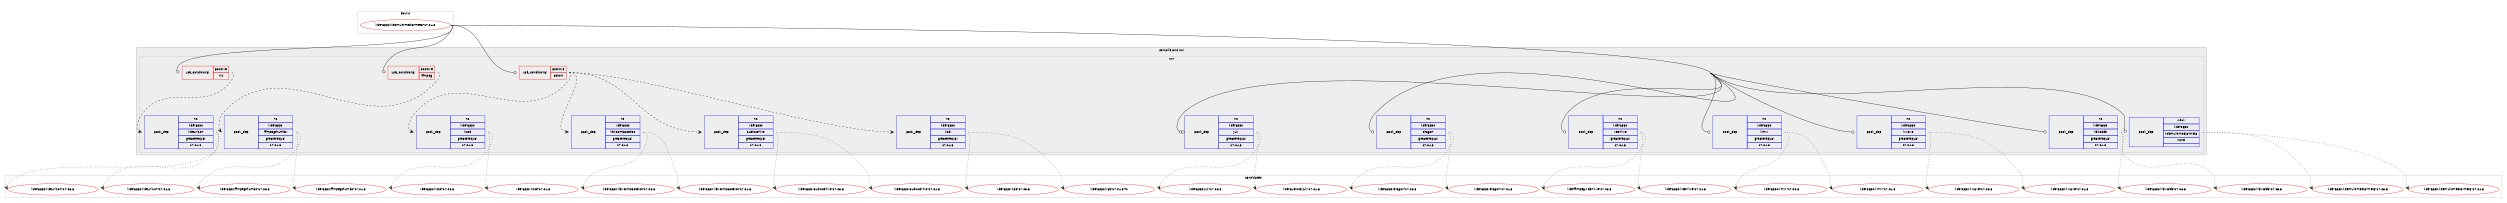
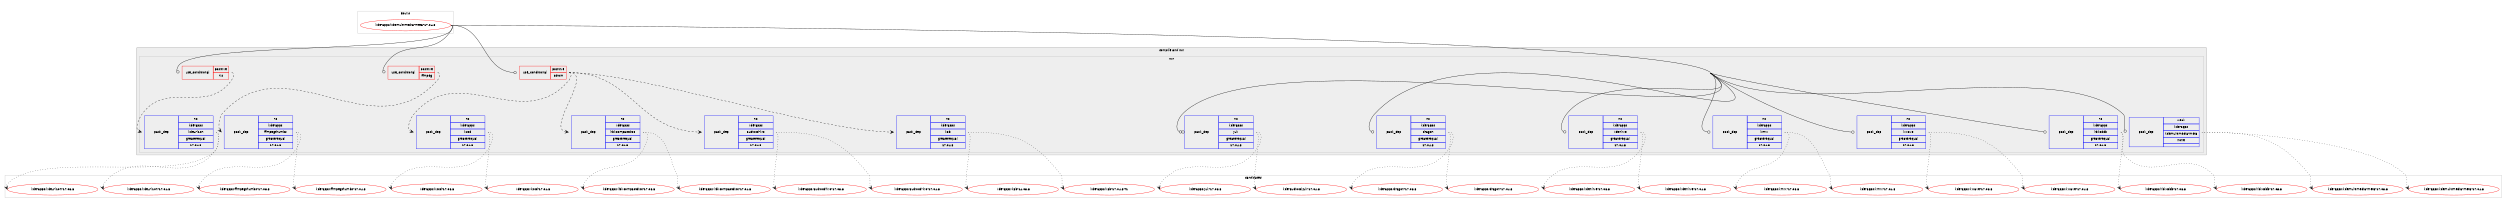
  digraph {
    compound=true
    concentrate=true
    fontname=Helvetica
    fontsize=10
    newrank=true
    rankdir=TB
    ranksep=1.5
    node [color=red fontname=Helvetica fontsize=10]
    edge [arrowhead=vee headport=w style=dotted tailport=e weight=100]
    n1 [label="kde-apps/kdemultimedia-meta-17.04.3" width=4]
    n2 [color=blue label=<<TABLE BORDER="0" CELLBORDER="1" CELLSPACING="0" CELLPADDING="4" WIDTH="220"><TR><TD ROWSPAN="6" CELLPADDING="30">pack_dep</TD></TR><TR><TD WIDTH="110">no</TD></TR><TR><TD>kde-apps</TD></TR><TR><TD>audiocd-kio</TD></TR><TR><TD>greaterequal</TD></TR><TR><TD>17.04.3</TD></TR></TABLE>> shape=none]
    n3 [color=blue label=<<TABLE BORDER="0" CELLBORDER="1" CELLSPACING="0" CELLPADDING="4" WIDTH="220"><TR><TD ROWSPAN="6" CELLPADDING="30">pack_dep</TD></TR><TR><TD WIDTH="110">no</TD></TR><TR><TD>kde-apps</TD></TR><TR><TD>k3b</TD></TR><TR><TD>greaterequal</TD></TR><TR><TD>17.04.3</TD></TR></TABLE>> shape=none]
    n4 [color=blue label=<<TABLE BORDER="0" CELLBORDER="1" CELLSPACING="0" CELLPADDING="4" WIDTH="220"><TR><TD ROWSPAN="6" CELLPADDING="30">pack_dep</TD></TR><TR><TD WIDTH="110">no</TD></TR><TR><TD>kde-apps</TD></TR><TR><TD>kscd</TD></TR><TR><TD>greaterequal</TD></TR><TR><TD>17.04.3</TD></TR></TABLE>> shape=none]
    n5 [color=blue label=<<TABLE BORDER="0" CELLBORDER="1" CELLSPACING="0" CELLPADDING="4" WIDTH="220"><TR><TD ROWSPAN="6" CELLPADDING="30">pack_dep</TD></TR><TR><TD WIDTH="110">no</TD></TR><TR><TD>kde-apps</TD></TR><TR><TD>libkcompactdisc</TD></TR><TR><TD>greaterequal</TD></TR><TR><TD>17.04.3</TD></TR></TABLE>> shape=none]
    n6 [label=<<TABLE BORDER="0" CELLBORDER="1" CELLSPACING="0" CELLPADDING="4"><TR><TD ROWSPAN="3" CELLPADDING="10">use_conditional</TD></TR><TR><TD>positive</TD></TR><TR><TD>cdrom</TD></TR></TABLE>> shape=none]
    n7 [color=blue label=<<TABLE BORDER="0" CELLBORDER="1" CELLSPACING="0" CELLPADDING="4" WIDTH="220"><TR><TD ROWSPAN="6" CELLPADDING="30">pack_dep</TD></TR><TR><TD WIDTH="110">no</TD></TR><TR><TD>kde-apps</TD></TR><TR><TD>juk</TD></TR><TR><TD>greaterequal</TD></TR><TR><TD>17.04.3</TD></TR></TABLE>> shape=none]
    n8 [color=blue label=<<TABLE BORDER="0" CELLBORDER="1" CELLSPACING="0" CELLPADDING="4" WIDTH="220"><TR><TD ROWSPAN="6" CELLPADDING="30">pack_dep</TD></TR><TR><TD WIDTH="110">no</TD></TR><TR><TD>kde-apps</TD></TR><TR><TD>ffmpegthumbs</TD></TR><TR><TD>greaterequal</TD></TR><TR><TD>17.04.3</TD></TR></TABLE>> shape=none]
    n9 [label=<<TABLE BORDER="0" CELLBORDER="1" CELLSPACING="0" CELLPADDING="4"><TR><TD ROWSPAN="3" CELLPADDING="10">use_conditional</TD></TR><TR><TD>positive</TD></TR><TR><TD>ffmpeg</TD></TR></TABLE>> shape=none]
    n10 [color=blue label=<<TABLE BORDER="0" CELLBORDER="1" CELLSPACING="0" CELLPADDING="4" WIDTH="220"><TR><TD ROWSPAN="6" CELLPADDING="30">pack_dep</TD></TR><TR><TD WIDTH="110">no</TD></TR><TR><TD>kde-apps</TD></TR><TR><TD>kde4-l10n</TD></TR><TR><TD>greaterequal</TD></TR><TR><TD>17.04.3</TD></TR></TABLE>> shape=none]
    n11 [label=<<TABLE BORDER="0" CELLBORDER="1" CELLSPACING="0" CELLPADDING="4"><TR><TD ROWSPAN="3" CELLPADDING="10">use_conditional</TD></TR><TR><TD>positive</TD></TR><TR><TD>nls</TD></TR></TABLE>> shape=none]
    n12 [color=blue label=<<TABLE BORDER="0" CELLBORDER="1" CELLSPACING="0" CELLPADDING="4" WIDTH="220"><TR><TD ROWSPAN="6" CELLPADDING="30">pack_dep</TD></TR><TR><TD WIDTH="110">no</TD></TR><TR><TD>kde-apps</TD></TR><TR><TD>dragon</TD></TR><TR><TD>greaterequal</TD></TR><TR><TD>17.04.3</TD></TR></TABLE>> shape=none]
    n13 [color=blue label=<<TABLE BORDER="0" CELLBORDER="1" CELLSPACING="0" CELLPADDING="4" WIDTH="220"><TR><TD ROWSPAN="6" CELLPADDING="30">pack_dep</TD></TR><TR><TD WIDTH="110">no</TD></TR><TR><TD>kde-apps</TD></TR><TR><TD>kdenlive</TD></TR><TR><TD>greaterequal</TD></TR><TR><TD>17.04.3</TD></TR></TABLE>> shape=none]
    n14 [color=blue label=<<TABLE BORDER="0" CELLBORDER="1" CELLSPACING="0" CELLPADDING="4" WIDTH="220"><TR><TD ROWSPAN="6" CELLPADDING="30">pack_dep</TD></TR><TR><TD WIDTH="110">no</TD></TR><TR><TD>kde-apps</TD></TR><TR><TD>kmix</TD></TR><TR><TD>greaterequal</TD></TR><TR><TD>17.04.3</TD></TR></TABLE>> shape=none]
    n15 [color=blue label=<<TABLE BORDER="0" CELLBORDER="1" CELLSPACING="0" CELLPADDING="4" WIDTH="220"><TR><TD ROWSPAN="6" CELLPADDING="30">pack_dep</TD></TR><TR><TD WIDTH="110">no</TD></TR><TR><TD>kde-apps</TD></TR><TR><TD>kwave</TD></TR><TR><TD>greaterequal</TD></TR><TR><TD>17.04.3</TD></TR></TABLE>> shape=none]
    n16 [color=blue label=<<TABLE BORDER="0" CELLBORDER="1" CELLSPACING="0" CELLPADDING="4" WIDTH="220"><TR><TD ROWSPAN="6" CELLPADDING="30">pack_dep</TD></TR><TR><TD WIDTH="110">no</TD></TR><TR><TD>kde-apps</TD></TR><TR><TD>libkcddb</TD></TR><TR><TD>greaterequal</TD></TR><TR><TD>17.04.3</TD></TR></TABLE>> shape=none]
    n17 [color=blue label=<<TABLE BORDER="0" CELLBORDER="1" CELLSPACING="0" CELLPADDING="4" WIDTH="220"><TR><TD ROWSPAN="6" CELLPADDING="30">pack_dep</TD></TR><TR><TD WIDTH="110">weak</TD></TR><TR><TD>kde-apps</TD></TR><TR><TD>kdemultimedia-meta</TD></TR><TR><TD>none</TD></TR><TR><TD></TD></TR></TABLE>> shape=none]
    n18 [label="kde-apps/audiocd-kio-17.04.3" width=4]
    n19 [label="kde-apps/audiocd-kio-17.08.3" width=4]
    n20 [label="kde-apps/k3b-17.04.3-r1" width=4]
-   n21 [label="kde-apps/k3b-17.08.3" width=4]
+   n21 [label="kde-apps/k3b-14.08.3" width=4]
    n22 [label="kde-apps/kscd-17.04.3" width=4]
    n23 [label="kde-apps/kscd-17.08.3" width=4]
    n24 [label="kde-apps/libkcompactdisc-17.04.3" width=4]
    n25 [label="kde-apps/libkcompactdisc-17.08.3" width=4]
    n26 [label="kde-apps/ffmpegthumbs-17.04.3" width=4]
    n27 [label="kde-apps/ffmpegthumbs-17.08.3" width=4]
    n28 [label="kde-apps/kde4-l10n-17.04.3" width=4]
    n29 [label="kde-apps/kde4-l10n-17.08.3" width=4]
    n30 [label="kde-apps/dragon-17.04.3" width=4]
    n31 [label="kde-apps/dragon-17.08.3" width=4]
    n32 [label="kde-audiocd/juk-17.04.3" width=4]
    n33 [label="kde-apps/juk-17.08.3" width=4]
    n34 [label="kde-apps/kdenlive-17.04.3" width=4]
-   n35 [label="kde-ffmpeg/kdenlive-17.08.3" width=4]
+   n35 [label="kde-apps/kdenlive-17.08.3" width=4]
    n36 [label="kde-apps/kmix-17.04.3" width=4]
    n37 [label="kde-apps/kmix-17.08.3" width=4]
    n38 [label="kde-apps/kwave-17.04.3" width=4]
    n39 [label="kde-apps/kwave-17.08.3" width=4]
    n40 [label="kde-apps/libkcddb-17.05.3" width=4]
    n41 [label="kde-apps/libkcddb-17.08.3" width=4]
    n42 [label="kde-apps/kdemultimedia-meta-17.04.3" width=4]
    n43 [label="kde-apps/kdemultimedia-meta-17.08.3" width=4]
    subgraph cluster_1 {
      color=gray
      label=<<i>ebuild</i>>
      rank=same
      n1
    }
    subgraph cluster_2 {
      color=gray
      label=<<i>dependencies</i>>
      subgraph cluster_3 {
        color=gray
        fillcolor="#eeeeee"
        label=<<i>compile</i>>
        style=filled
      }
      subgraph cluster_4 {
        color=gray
        fillcolor="#eeeeee"
        label=<<i>compile and run</i>>
        style=filled
      }
      subgraph cluster_5 {
        color=gray
        fillcolor="#eeeeee"
        label=<<i>run</i>>
        style=filled
        subgraph sub_6 {
          color=gray
          fillcolor="#eeeeee"
          label=<<i>run</i>>
          style=filled
          n6
          subgraph sub_7 {
            color=gray
            fillcolor="#eeeeee"
            label=<<i>run</i>>
            style=filled
            n2
          }
          subgraph sub_8 {
            color=gray
            fillcolor="#eeeeee"
            label=<<i>run</i>>
            style=filled
            n3
          }
          subgraph sub_9 {
            color=gray
            fillcolor="#eeeeee"
            label=<<i>run</i>>
            style=filled
            n4
          }
          subgraph sub_10 {
            color=gray
            fillcolor="#eeeeee"
            label=<<i>run</i>>
            style=filled
            n5
          }
        }
        subgraph sub_11 {
          color=gray
          fillcolor="#eeeeee"
          label=<<i>run</i>>
          style=filled
          n7
        }
        subgraph sub_12 {
          color=gray
          fillcolor="#eeeeee"
          label=<<i>run</i>>
          style=filled
          n9
          subgraph sub_13 {
            color=gray
            fillcolor="#eeeeee"
            label=<<i>run</i>>
            style=filled
            n8
          }
        }
        subgraph sub_14 {
          color=gray
          fillcolor="#eeeeee"
          label=<<i>run</i>>
          style=filled
          n11
          subgraph sub_15 {
            color=gray
            fillcolor="#eeeeee"
            label=<<i>run</i>>
            style=filled
            n10
          }
        }
        subgraph sub_16 {
          color=gray
          fillcolor="#eeeeee"
          label=<<i>run</i>>
          style=filled
          n12
        }
        subgraph sub_17 {
          color=gray
          fillcolor="#eeeeee"
          label=<<i>run</i>>
          style=filled
          n13
        }
        subgraph sub_18 {
          color=gray
          fillcolor="#eeeeee"
          label=<<i>run</i>>
          style=filled
          n14
        }
        subgraph sub_19 {
          color=gray
          fillcolor="#eeeeee"
          label=<<i>run</i>>
          style=filled
          n15
        }
        subgraph sub_20 {
          color=gray
          fillcolor="#eeeeee"
          label=<<i>run</i>>
          style=filled
          n16
        }
        subgraph sub_21 {
          color=gray
          fillcolor="#eeeeee"
          label=<<i>run</i>>
          style=filled
          n17
        }
      }
    }
    subgraph cluster_22 {
      color=gray
      label=<<i>candidates</i>>
      rank=same
      subgraph sub_23 {
        color=black
        label=<<i>candidates</i>>
        nodesep=1
        rank=same
        n18
        n19
      }
      subgraph sub_24 {
        color=black
        label=<<i>candidates</i>>
        nodesep=1
        rank=same
        n20
        n21
      }
      subgraph sub_25 {
        color=black
        label=<<i>candidates</i>>
        nodesep=1
        rank=same
        n22
        n23
      }
      subgraph sub_26 {
        color=black
        label=<<i>candidates</i>>
        nodesep=1
        rank=same
        n24
        n25
      }
      subgraph sub_27 {
        color=black
        label=<<i>candidates</i>>
        nodesep=1
        rank=same
        n26
        n27
      }
      subgraph sub_28 {
        color=black
        label=<<i>candidates</i>>
        nodesep=1
        rank=same
        n28
        n29
      }
      subgraph sub_29 {
        color=black
        label=<<i>candidates</i>>
        nodesep=1
        rank=same
        n30
        n31
      }
      subgraph sub_30 {
        color=black
        label=<<i>candidates</i>>
        nodesep=1
        rank=same
        n32
        n33
      }
      subgraph sub_31 {
        color=black
        label=<<i>candidates</i>>
        nodesep=1
        rank=same
        n34
        n35
      }
      subgraph sub_32 {
        color=black
        label=<<i>candidates</i>>
        nodesep=1
        rank=same
        n36
        n37
      }
      subgraph sub_33 {
        color=black
        label=<<i>candidates</i>>
        nodesep=1
        rank=same
        n38
        n39
      }
      subgraph sub_34 {
        color=black
        label=<<i>candidates</i>>
        nodesep=1
        rank=same
        n40
        n41
      }
      subgraph sub_35 {
        color=black
        label=<<i>candidates</i>>
        nodesep=1
        rank=same
        n42
        n43
      }
    }
    n1 -> n6 [arrowhead=odot style=solid weight=20]
    n1 -> n7 [arrowhead=odot style=solid weight=20]
    n1 -> n9 [arrowhead=odot style=solid weight=20]
    n1 -> n11 [arrowhead=odot style=solid weight=20]
    n1 -> n12 [arrowhead=odot style=solid weight=20]
    n1 -> n13 [arrowhead=odot style=solid weight=20]
    n1 -> n14 [arrowhead=odot style=solid weight=20]
    n1 -> n15 [arrowhead=odot style=solid weight=20]
    n1 -> n16 [arrowhead=odot style=solid weight=20]
    n1 -> n17 [arrowhead=odot style=solid weight=20]
    n2 -> n18
    n2 -> n19
    n3 -> n20
    n3 -> n21
    n4 -> n22
    n4 -> n23
    n5 -> n24
    n5 -> n25
    n6 -> n2 [style=dashed weight=20]
    n6 -> n3 [style=dashed weight=20]
    n6 -> n4 [style=dashed weight=20]
    n6 -> n5 [style=dashed weight=20]
    n7 -> n32
    n7 -> n33
    n8 -> n26
    n8 -> n27
    n9 -> n8 [style=dashed weight=20]
    n10 -> n28
    n10 -> n29
    n11 -> n10 [style=dashed weight=20]
    n12 -> n30
    n12 -> n31
    n13 -> n34
    n13 -> n35
    n14 -> n36
    n14 -> n37
    n15 -> n38
    n15 -> n39
    n16 -> n40
    n16 -> n41
    n17 -> n42
    n17 -> n43
  }
